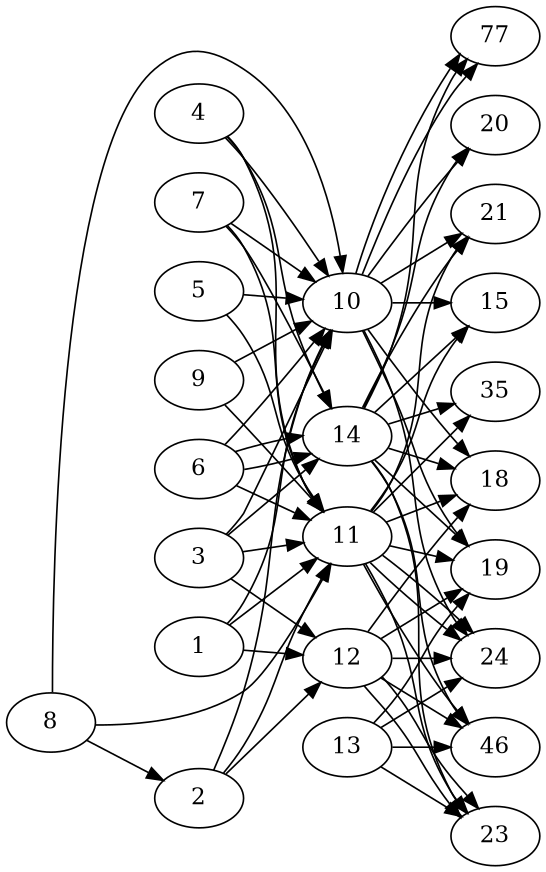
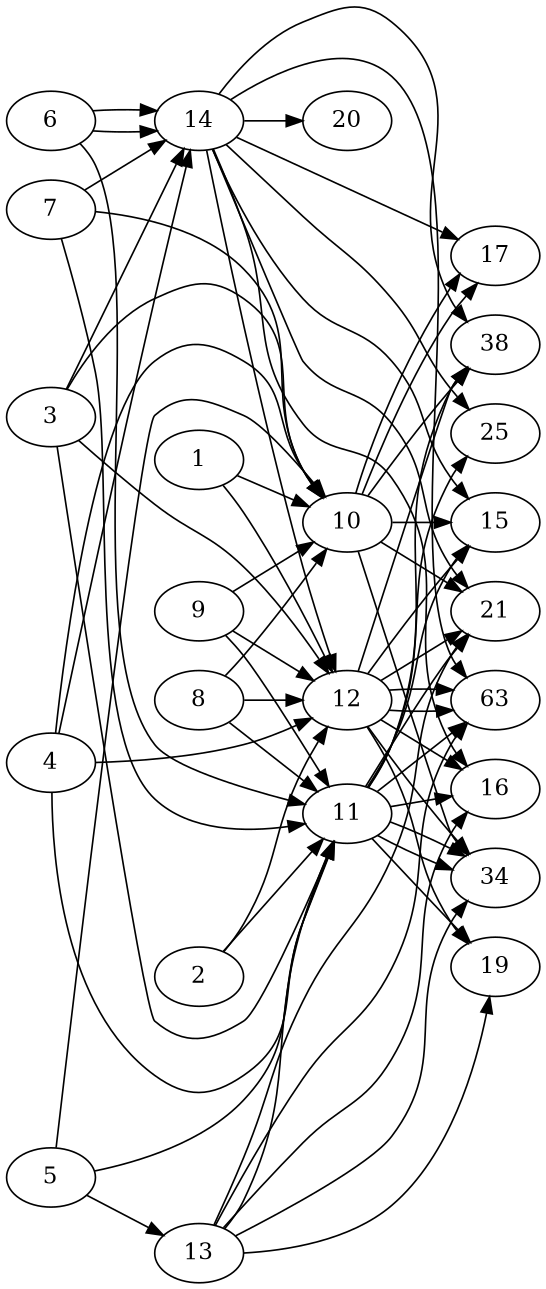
  digraph {
    rankdir=LR
    node [alpha=0.01]
    1 [alpha=0.00 expect_size=48238592]
    10 [alpha=0.15 expect_size=44228608]
    11 [alpha=0.04 expect_size=38813696]
    12 [alpha=0.15 expect_size=39950336]
    15 [alpha=0.19 expect_size=44868608]
-   17 [alpha=0.05 expect_size=34886656 label=77]
-   18 [alpha=0.08 expect_size=8060928]
+   17 [alpha=0.05 expect_size=34886656]
+   18 [alpha=0.08 expect_size=8060928 label=38]
    19 [expect_size=18098176]
    20 [alpha=0.04 expect_size=46641152]
    21 [alpha=0.06 expect_size=34254848]
-   24 [alpha=0.14 expect_size=9483264]
-   16 [alpha=0.14 expect_size=31632384 label=46]
-   23 [expect_size=33311744]
-   25 [alpha=0.02 expect_size=27211776 label=35]
+   24 [alpha=0.14 expect_size=9483264 label=34]
+   16 [alpha=0.14 expect_size=31632384]
+   23 [expect_size=33311744 label=63]
+   25 [alpha=0.02 expect_size=27211776]
    2 [alpha=0.18 expect_size=22168576]
    3 [expect_size=46851072]
    14 [alpha=0.08 expect_size=37005312]
    4 [alpha=0.03 expect_size=19248128]
    5 [alpha=0.14 expect_size=42439680]
    13 [alpha=0.10 expect_size=34533376]
    6 [expect_size=11431936]
    7 [alpha=0.09 expect_size=29301760]
    8 [alpha=0.04 expect_size=6248448]
    9 [alpha=0.12 expect_size=50158592]
    1 -> 10
-   1 -> 11
+   13 -> 11
    1 -> 12
    10 -> 15
    10 -> 17
    10 -> 17
    10 -> 18
-   10 -> 19
-   10 -> 20
    10 -> 21
    10 -> 24
    11 -> 15
    11 -> 18
    11 -> 19
    11 -> 21
    11 -> 24
    11 -> 24
    11 -> 16
    11 -> 23
    11 -> 25
+   12 -> 15
    12 -> 18
    12 -> 19
+   12 -> 21
    12 -> 24
    12 -> 16
    12 -> 23
    12 -> 23
-   2 -> 10
    2 -> 11
    2 -> 12
    3 -> 10
    3 -> 11
    3 -> 12
    3 -> 14
    14 -> 15
    14 -> 17
    14 -> 18
-   14 -> 19
+   14 -> 12
    14 -> 20
    14 -> 21
    14 -> 16
    14 -> 23
    14 -> 25
    4 -> 10
    4 -> 11
+   4 -> 12
    4 -> 14
    5 -> 10
    5 -> 11
+   5 -> 13
    13 -> 19
+   13 -> 21
    13 -> 24
    13 -> 16
    13 -> 23
-   6 -> 10
    6 -> 11
    6 -> 14
    6 -> 14
    7 -> 10
    7 -> 11
    7 -> 14
    8 -> 10
    8 -> 11
-   8 -> 2
+   8 -> 12
    9 -> 10
    9 -> 11
+   9 -> 12
  }
